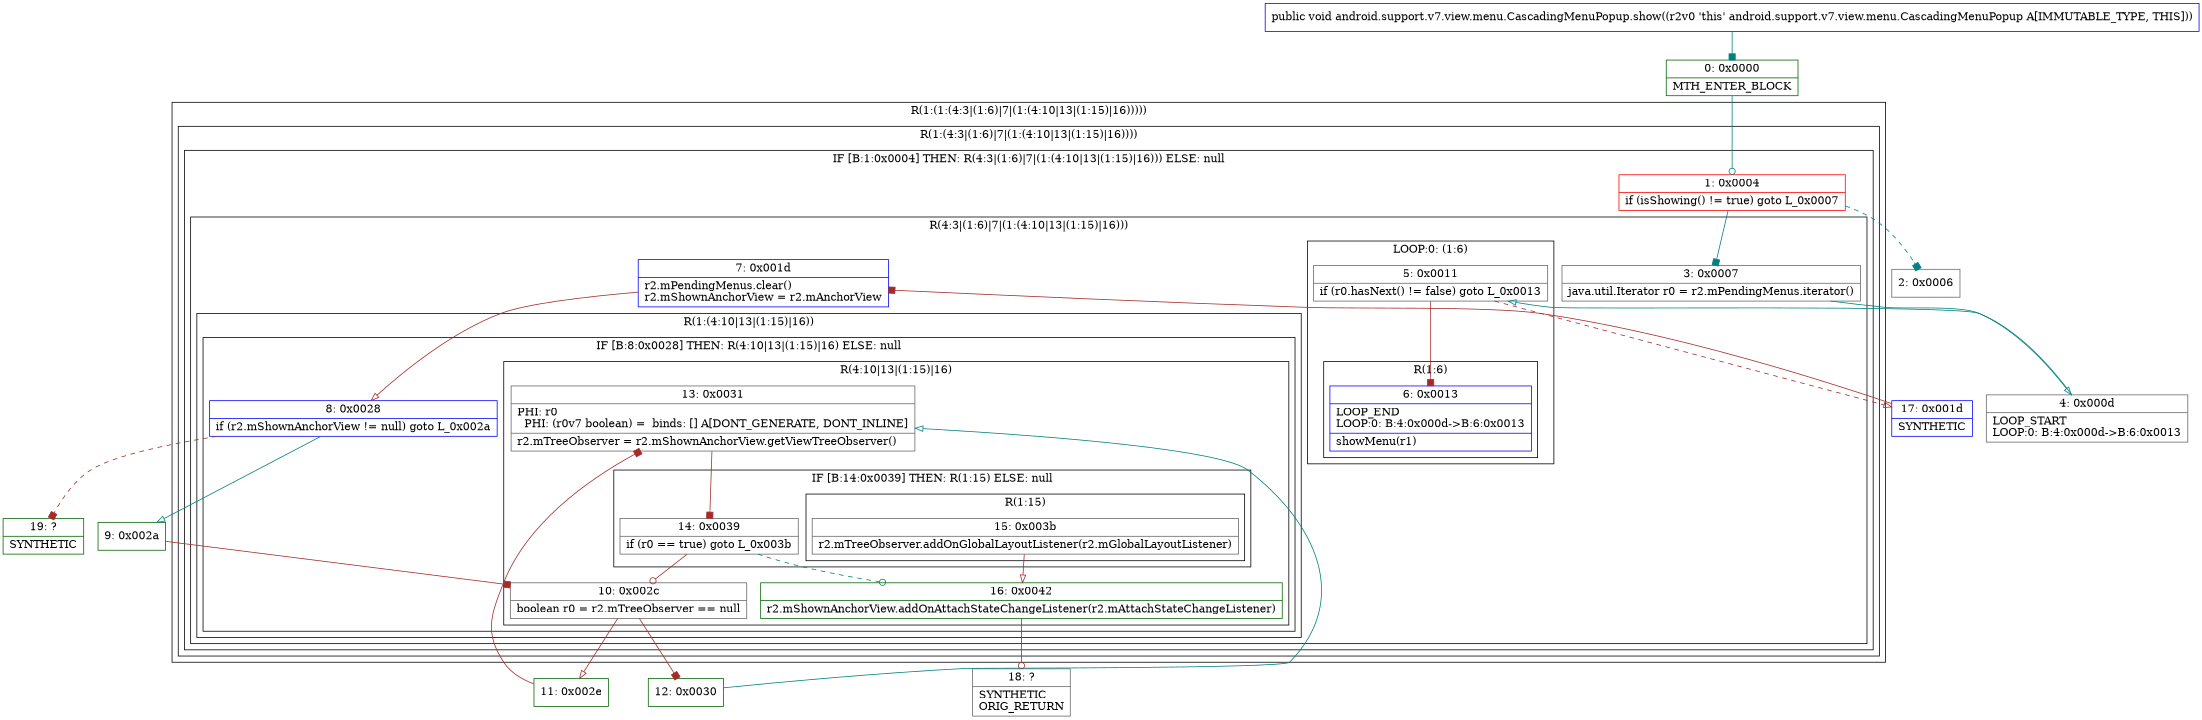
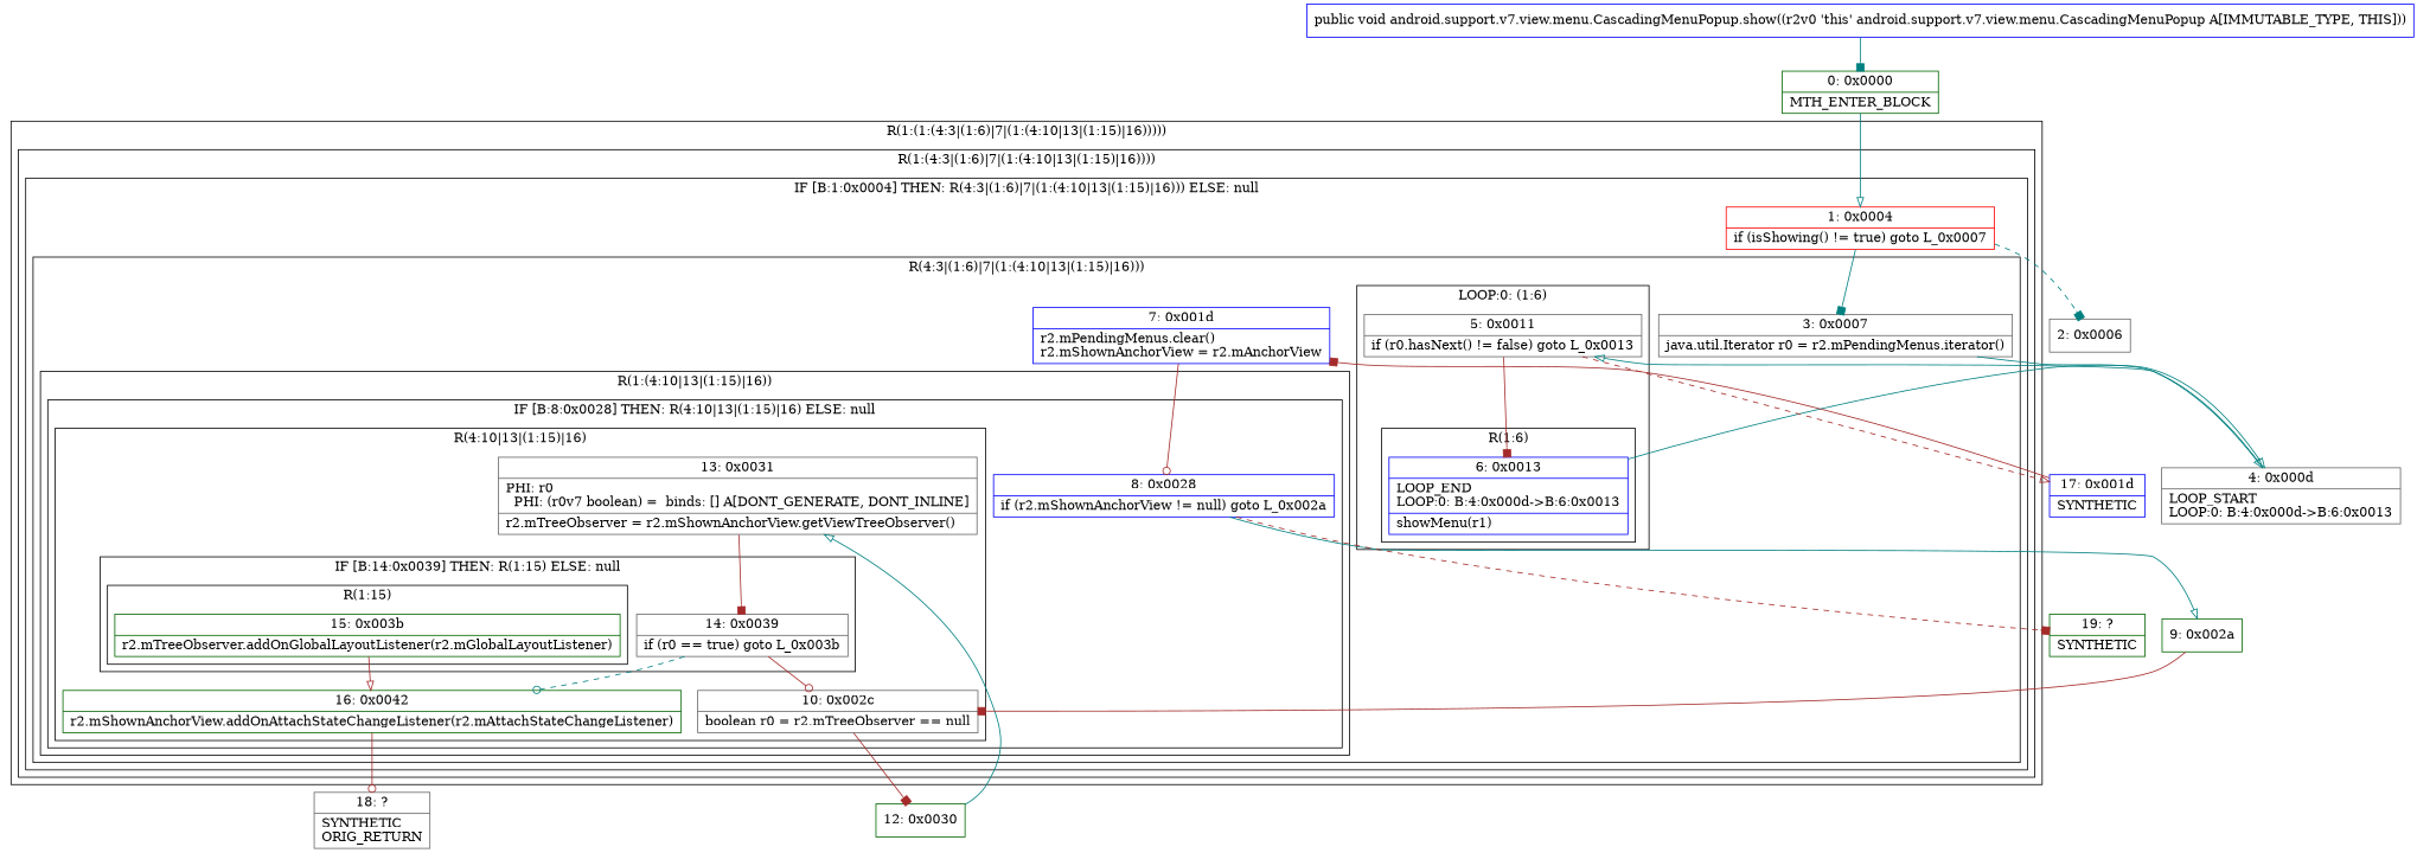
  digraph {
    node [color=gray40 shape=record]
    edge [arrowhead=box color=brown]
    n1 [color=blue label="{6\:\ 0x0013|LOOP_END\lLOOP:0: B:4:0x000d\-\>B:6:0x0013\l|showMenu(r1)\l}"]
    n2 [label="{5\:\ 0x0011|if (r0.hasNext() != false) goto L_0x0013\l}"]
-   n3 [label="{15\:\ 0x003b|r2.mTreeObserver.addOnGlobalLayoutListener(r2.mGlobalLayoutListener)\l}"]
+   n3 [color=darkgreen label="{15\:\ 0x003b|r2.mTreeObserver.addOnGlobalLayoutListener(r2.mGlobalLayoutListener)\l}"]
    n4 [label="{14\:\ 0x0039|if (r0 == true) goto L_0x003b\l}"]
    n5 [label="{10\:\ 0x002c|boolean r0 = r2.mTreeObserver == null\l}"]
    n6 [label="{13\:\ 0x0031|PHI: r0 \l  PHI: (r0v7 boolean) =  binds: [] A[DONT_GENERATE, DONT_INLINE]\l|r2.mTreeObserver = r2.mShownAnchorView.getViewTreeObserver()\l}"]
    n7 [color=darkgreen label="{16\:\ 0x0042|r2.mShownAnchorView.addOnAttachStateChangeListener(r2.mAttachStateChangeListener)\l}"]
    n8 [color=blue label="{8\:\ 0x0028|if (r2.mShownAnchorView != null) goto L_0x002a\l}"]
    n9 [label="{3\:\ 0x0007|java.util.Iterator r0 = r2.mPendingMenus.iterator()\l}"]
    n10 [color=blue label="{7\:\ 0x001d|r2.mPendingMenus.clear()\lr2.mShownAnchorView = r2.mAnchorView\l}"]
    n11 [color=red label="{1\:\ 0x0004|if (isShowing() != true) goto L_0x0007\l}"]
    n12 [label="{4\:\ 0x000d|LOOP_START\lLOOP:0: B:4:0x000d\-\>B:6:0x0013\l}"]
    n13 [color=blue label="{17\:\ 0x001d|SYNTHETIC\l}"]
-   n14 [color=darkgreen label="{11\:\ 0x002e}"]
    n15 [color=darkgreen label="{12\:\ 0x0030}"]
    n16 [label="{18\:\ ?|SYNTHETIC\lORIG_RETURN\l}"]
    n17 [color=darkgreen label="{9\:\ 0x002a}"]
    n18 [color=darkgreen label="{19\:\ ?|SYNTHETIC\l}"]
    n19 [label="{2\:\ 0x0006}"]
    n20 [color=darkgreen label="{0\:\ 0x0000|MTH_ENTER_BLOCK\l}"]
    n21 [color=blue label="{public void android.support.v7.view.menu.CascadingMenuPopup.show((r2v0 'this' android.support.v7.view.menu.CascadingMenuPopup A[IMMUTABLE_TYPE, THIS])) }"]
    subgraph cluster_1 {
      label="R(1:(1:(4:3|(1:6)|7|(1:(4:10|13|(1:15)|16)))))"
      subgraph cluster_2 {
        label="R(1:(4:3|(1:6)|7|(1:(4:10|13|(1:15)|16))))"
        subgraph cluster_3 {
          label="IF [B:1:0x0004] THEN: R(4:3|(1:6)|7|(1:(4:10|13|(1:15)|16))) ELSE: null"
          n11
          subgraph cluster_4 {
            label="R(4:3|(1:6)|7|(1:(4:10|13|(1:15)|16)))"
            n9
            n10
            subgraph cluster_5 {
              label="LOOP:0: (1:6)"
              n2
              subgraph cluster_6 {
                label="R(1:6)"
                n1
              }
            }
            subgraph cluster_7 {
              label="R(1:(4:10|13|(1:15)|16))"
              subgraph cluster_8 {
                label="IF [B:8:0x0028] THEN: R(4:10|13|(1:15)|16) ELSE: null"
                n8
                subgraph cluster_9 {
                  label="R(4:10|13|(1:15)|16)"
                  n5
                  n6
                  n7
                  subgraph cluster_10 {
                    label="IF [B:14:0x0039] THEN: R(1:15) ELSE: null"
                    n4
                    subgraph cluster_11 {
                      label="R(1:15)"
                      n3
                    }
                  }
                }
              }
            }
          }
        }
      }
    }
+   n1 -> n12 [arrowhead=onormal color=teal]
    n2 -> n1
    n2 -> n13 [arrowhead=onormal style=dashed]
    n3 -> n7 [arrowhead=onormal]
    n4 -> n5 [arrowhead=odot]
    n4 -> n7 [arrowhead=odot color=teal style=dashed]
-   n5 -> n14 [arrowhead=onormal]
    n5 -> n15
    n6 -> n4
    n7 -> n16 [arrowhead=odot]
    n8 -> n17 [arrowhead=onormal color=teal]
    n8 -> n18 [style=dashed]
    n9 -> n12 [arrowhead=onormal color=teal]
-   n10 -> n8 [arrowhead=onormal]
+   n10 -> n8 [arrowhead=odot]
    n11 -> n9 [color=teal]
    n11 -> n19 [color=teal style=dashed]
    n12 -> n2 [arrowhead=onormal color=teal]
    n13 -> n10
-   n14 -> n6
    n15 -> n6 [arrowhead=onormal color=teal]
    n17 -> n5
-   n20 -> n11 [arrowhead=odot color=teal]
+   n20 -> n11 [arrowhead=onormal color=teal]
    n21 -> n20 [color=teal]
  }
